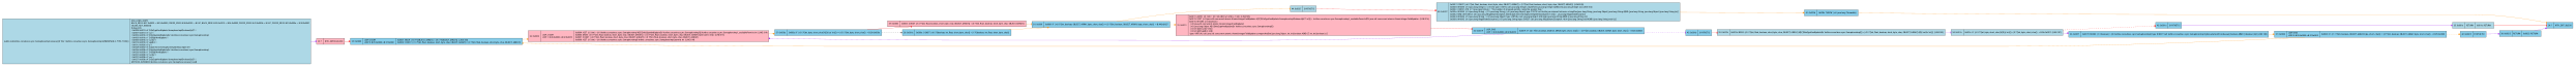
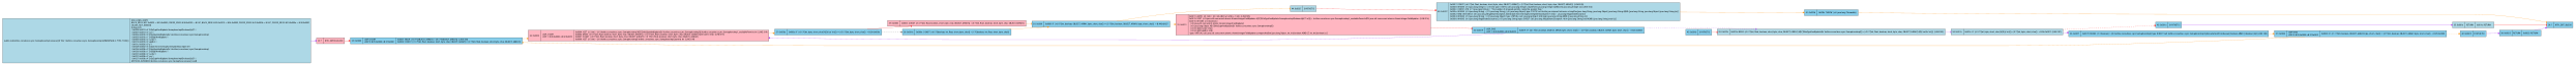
  digraph {
    fontname="Roboto Condensed"
    rankdir=LR
    node [fillcolor=skyblue fontname="Roboto Condensed" shape=record style=filled]
    edge [arrowhead=diamond color=darkorange fontname="Roboto Condensed"]
    n1 [fillcolor=lightpink label="{23\:\ ?|MTH_ENTER_BLOCK\l}"]
    n2 [label="{25\:\ 0x0000|LOOP_START\lLOOP:0: B:25:0x0000\-\>B:37:0x0023\l|0x0001: MOVE  (r0 I:??[OBJECT, ARRAY]) = (r8 I:??[OBJECT, ARRAY])  (LINE:183)\l0x0002: CONST  (r1 I:??[int, float, boolean, short, byte, char, OBJECT, ARRAY]) = (0 ??[int, float, boolean, short, byte, char, OBJECT, ARRAY]) \l}"]
    n3 [fillcolor=lightpink label="{26\:\ 0x0003|LOOP_START\lLOOP:1: B:26:0x0003\-\>B:32:0x0019\l|0x0004: IGET  (r2 I:int) = (r0 I:kotlinx.coroutines.sync.SemaphoreImpl A[D('$this$getAndUpdate$iv' kotlinx.coroutines.sync.SemaphoreImpl)]) kotlinx.coroutines.sync.SemaphoreImpl._availablePermits int  (LINE:314)\l0x0006: MOVE  (r3 I:??[int, float, boolean, short, byte, char, OBJECT, ARRAY]) = (r2 I:??[int, float, boolean, short, byte, char, OBJECT, ARRAY] A[D('cur$iv' int)])  (LINE:315)\l0x0007: CONST  (r4 I:??[int, float, boolean, short, byte, char, OBJECT, ARRAY]) = (0 ??[int, float, boolean, short, byte, char, OBJECT, ARRAY]) \l0x0008: IGET  (r5 I:int) = (r8 I:kotlinx.coroutines.sync.SemaphoreImpl) kotlinx.coroutines.sync.SemaphoreImpl.permits int  (LINE:184)\l}"]
    n4 [label="{27\:\ 0x000a|0x000a: IF  (r3 I:??[int, byte, short, char] A[D('cur' int)]) \>= (r5 I:??[int, byte, short, char])  \-\> B:29:0x000e \l}"]
    n5 [label="{28\:\ 0x000c|0x000c: CONST  (r6 I:??[boolean, int, float, short, byte, char]) = (1 ??[boolean, int, float, short, byte, char]) \l}"]
    n6 [fillcolor=lightpink label="{29\:\ 0x000e|0x000e: CONST  (r6 I:??[int, float, boolean, short, byte, char, OBJECT, ARRAY]) = (0 ??[int, float, boolean, short, byte, char, OBJECT, ARRAY]) \l}"]
    n7 [label="{30\:\ 0x000f|0x000f: IF  (r6 I:??[int, boolean, OBJECT, ARRAY, byte, short, char]) == (0 ??[int, boolean, OBJECT, ARRAY, byte, short, char])  \-\> B:44:0x0027 \l}"]
    n8 [fillcolor=lightpink label="{31\:\ 0x0011|0x0011: ARITH  (r3 I:int) = (r3 I:int A[D('cur' int)]) + (1 int)  (LINE:185)\l0x0013: SGET  (r4 I:java.util.concurrent.atomic.AtomicIntegerFieldUpdater A[D('$i$a$\-getAndUpdate\-SemaphoreImpl$release$p$1' int)]) =  kotlinx.coroutines.sync.SemaphoreImpl._availablePermits$FU java.util.concurrent.atomic.AtomicIntegerFieldUpdater  (LINE:316)\l0x0015: INVOKE  (r4 I:boolean) = \l  (r4 I:java.util.concurrent.atomic.AtomicIntegerFieldUpdater)\l  (r0 I:java.lang.Object A[D('$this$getAndUpdate$iv' kotlinx.coroutines.sync.SemaphoreImpl)])\l  (r2 I:int A[D('cur$iv' int)])\l  (r3 I:int A[D('upd$iv' int)])\l type: VIRTUAL call: java.util.concurrent.atomic.AtomicIntegerFieldUpdater.compareAndSet(java.lang.Object, int, int):boolean A[MD:(T, int, int):boolean (c)]\l}"]
    n9 [fillcolor=lightblue label="{44\:\ 0x0027|SYNTHETIC\l}"]
    n10 [label="{32\:\ 0x0019|LOOP_END\lLOOP:1: B:26:0x0003\-\>B:32:0x0019\l|0x0019: IF  (r4 I:??[int, boolean, OBJECT, ARRAY, byte, short, char]) == (0 ??[int, boolean, OBJECT, ARRAY, byte, short, char])  \-\> B:26:0x0003 \l}"]
    n11 [fillcolor=lightblue label="{40\:\ 0x0027|0x0027: CONST  (r6 I:??[int, float, boolean, short, byte, char, OBJECT, ARRAY]) = (0 ??[int, float, boolean, short, byte, char, OBJECT, ARRAY])  (LINE:305)\l0x0028: INVOKE  (r5 I:java.lang.Integer) = (r5 I:int) type: STATIC call: java.lang.Integer.valueOf(int):java.lang.Integer A[MD:(int):java.lang.Integer (c)] (LINE:184)\l0x002c: CONST_STR  (r7 I:java.lang.String) =  \"The number of released permits cannot be greater than \" \l0x002e: INVOKE  (r5 I:java.lang.String) = (r7 I:java.lang.String), (r5 I:java.lang.Object) type: STATIC call: kotlin.jvm.internal.Intrinsics.stringPlus(java.lang.String, java.lang.Object):java.lang.String A[MD:(java.lang.String, java.lang.Object):java.lang.String (m)]\l0x0032: NEW_INSTANCE  (r6 I:java.lang.IllegalStateException A[D('$i$a$\-check\-SemaphoreImpl$release$p$1$1' int)]) =  java.lang.IllegalStateException \l0x0034: INVOKE  (r5 I:java.lang.String) = (r5 I:java.lang.Object) type: VIRTUAL call: java.lang.Object.toString():java.lang.String A[MD:():java.lang.String (c)]\l0x0038: INVOKE  (r6 I:java.lang.IllegalStateException), (r5 I:java.lang.String) type: DIRECT call: java.lang.IllegalStateException.\<init\>(java.lang.String):void A[MD:(java.lang.String):void (c)]\l}"]
    n12 [label="{45\:\ 0x001b|SYNTHETIC\l}"]
    n13 [fillcolor=lightblue label="{33\:\ 0x001b|0x001b: MOVE  (r0 I:??[int, float, boolean, short, byte, char, OBJECT, ARRAY] A[D('$this$getAndUpdate$iv' kotlinx.coroutines.sync.SemaphoreImpl)]) = (r2 I:??[int, float, boolean, short, byte, char, OBJECT, ARRAY] A[D('cur$iv' int)])  (LINE:183)\l}"]
    n14 [fillcolor=lightblue label="{34\:\ 0x001c|0x001c: IF  (r0 I:??[int, byte, short, char] A[D('p' int)]) \< (0 ??[int, byte, short, char])  \-\> B:36:0x001f  (LINE:187)\l}"]
    n15 [label="{36\:\ 0x001f|0x001f: INVOKE  (r1 I:boolean) = (r8 I:kotlinx.coroutines.sync.SemaphoreImpl) type: DIRECT call: kotlinx.coroutines.sync.SemaphoreImpl.tryResumeNextFromQueue():boolean A[MD:():boolean (m)] (LINE:188)\l}"]
    n16 [label="{43\:\ 0x001e|SYNTHETIC\l}"]
    n17 [label="{37\:\ 0x0023|LOOP_END\lLOOP:0: B:25:0x0000\-\>B:37:0x0023\l|0x0023: IF  (r1 I:??[int, boolean, OBJECT, ARRAY, byte, short, char]) == (0 ??[int, boolean, OBJECT, ARRAY, byte, short, char])  \-\> B:25:0x0000 \l}"]
    n18 [fillcolor=lightblue label="{35\:\ 0x001e|RETURN\l|0x001e: RETURN   \l}"]
    n19 [label="{42\:\ 0x0025|SYNTHETIC\l}"]
    n20 [label="{38\:\ 0x0025|RETURN\l|0x0025: RETURN   \l}"]
    n21 [label="{24\:\ ?|MTH_EXIT_BLOCK\l}"]
    n22 [label="{41\:\ 0x003b|0x003b: THROW  (r6 I:java.lang.Throwable) \l}"]
    n23 [fillcolor=lightblue label="{public void kotlinx.coroutines.sync.SemaphoreImpl.release((r8 'this' I:kotlinx.coroutines.sync.SemaphoreImpl A[IMMUTABLE_TYPE, THIS]))  | USE_LINES_HINTS\lBACK_EDGE: B:37:0x0023 \-\> B:25:0x0000, CROSS_EDGE: B:38:0x0025 \-\> B:24:?, BACK_EDGE: B:32:0x0019 \-\> B:26:0x0003, CROSS_EDGE: B:41:0x003b \-\> B:24:?, CROSS_EDGE: B:29:0x000e \-\> B:30:0x000f\lINLINE_NOT_NEEDED\lDebug Info:\l  0x0008\-0x0013: r4 '$i$a$\-getAndUpdate\-SemaphoreImpl$release$p$1' I\l  0x0007\-0x0013: r3 'cur' I\l  0x0002\-0x001b: r0 '$this$getAndUpdate$iv' Lkotlinx\/coroutines\/sync\/SemaphoreImpl;\l  0x0003\-0x001b: r1 '$i$f$getAndUpdate' I\l  0x0006\-0x001b: r2 'cur$iv' I\l  0x0013\-0x001b: r3 'upd$iv' I\l  0x001c\-0x0026: r0 'p' I\l  0x0028\-0x0032: r6 '$i$a$\-check\-SemaphoreImpl$release$p$1$1' I\l  0x0026\-0x003b: r0 '$this$getAndUpdate$iv' Lkotlinx\/coroutines\/sync\/SemaphoreImpl;\l  0x0026\-0x003b: r1 '$i$f$getAndUpdate' I\l  0x0027\-0x003b: r2 'cur$iv' I\l  0x0027\-0x003b: r3 'cur' I\l  0x0027\-0x003b: r4 '$i$a$\-getAndUpdate\-SemaphoreImpl$release$p$1' I\lMETHOD_OVERRIDE: [kotlinx.coroutines.sync.Semaphore.release():void]\l}"]
    n1 -> n2 [color=red]
    n2 -> n3 [arrowhead=dot]
    n3 -> n4
    n4 -> n5 [color=gray40 style=dashed]
    n4 -> n6 [arrowhead=tee color=red]
    n5 -> n7
    n6 -> n7 [arrowhead=tee]
    n7 -> n8 [style=dashed]
    n7 -> n9 [arrowhead=tee]
    n8 -> n10 [arrowhead=tee color=red]
    n9 -> n11 [color=red]
    n10 -> n3 [arrowhead=dot color=purple]
-   n10 -> n12 [arrowhead=tee color=purple style=dashed]
+   n10 -> n13 [arrowhead=tee color=purple style=dashed]
    n11 -> n22
    n12 -> n13 [arrowhead=tee color=red]
    n13 -> n14 [arrowhead=tee color=purple]
    n14 -> n15 [color=purple]
    n14 -> n16 [arrowhead=dot color=red style=dashed]
    n15 -> n17
    n16 -> n18 [arrowhead=dot color=purple]
    n17 -> n2 [arrowhead=tee]
    n17 -> n19 [style=dashed]
    n18 -> n21 [arrowhead=tee color=red]
    n19 -> n20 [color=purple]
    n20 -> n21 [color=purple]
    n22 -> n21 [arrowhead=tee]
    n23 -> n1 [arrowhead=dot color=purple]
  }
